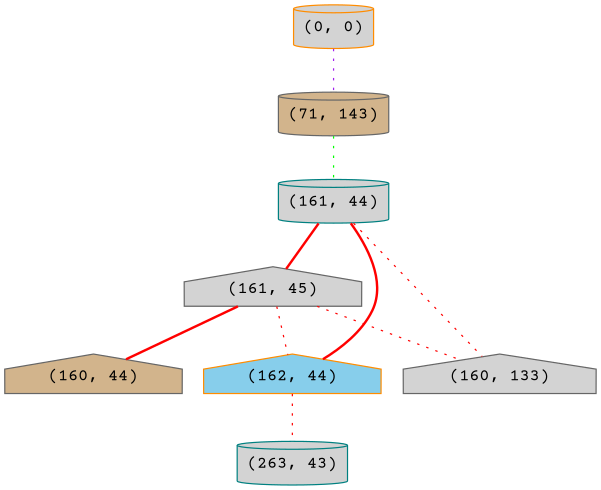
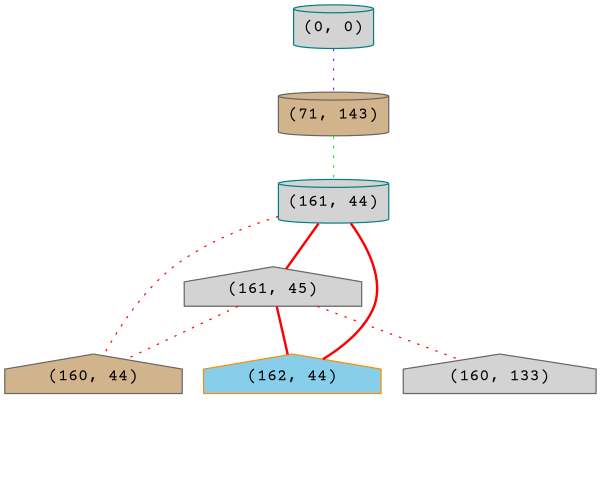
  graph {
    fontname="Courier Prime"
    node [color=gray40 fillcolor=lightgrey fontname="Courier Prime" shape=cylinder style=filled]
    edge [color=red fontname="Courier Prime" style=dotted weight=1]
-   "(0, 0)" [color=darkorange]
+   "(0, 0)" [color=teal]
    "(71, 143)" [fillcolor=tan]
    "(161, 44)" [color=teal]
    "(160, 44)" [fillcolor=tan shape=house]
    "(161, 45)" [shape=house]
    "(162, 44)" [color=darkorange fillcolor=skyblue shape=house]
    "(160, 133)" [shape=house]
-   "(263, 43)" [color=teal]
    "(0, 0)" -- "(71, 143)" [color=purple weight=4]
    "(71, 143)" -- "(161, 44)" [color=green weight=2]
-   "(161, 44)" -- "(160, 133)"
+   "(161, 44)" -- "(160, 44)"
    "(161, 44)" -- "(161, 45)" [style=bold]
    "(161, 44)" -- "(162, 44)" [style=bold]
-   "(161, 45)" -- "(160, 44)" [style=bold]
-   "(161, 45)" -- "(162, 44)"
+   "(161, 45)" -- "(160, 44)"
+   "(161, 45)" -- "(162, 44)" [style=bold]
    "(161, 45)" -- "(160, 133)"
-   "(162, 44)" -- "(263, 43)"
  }
